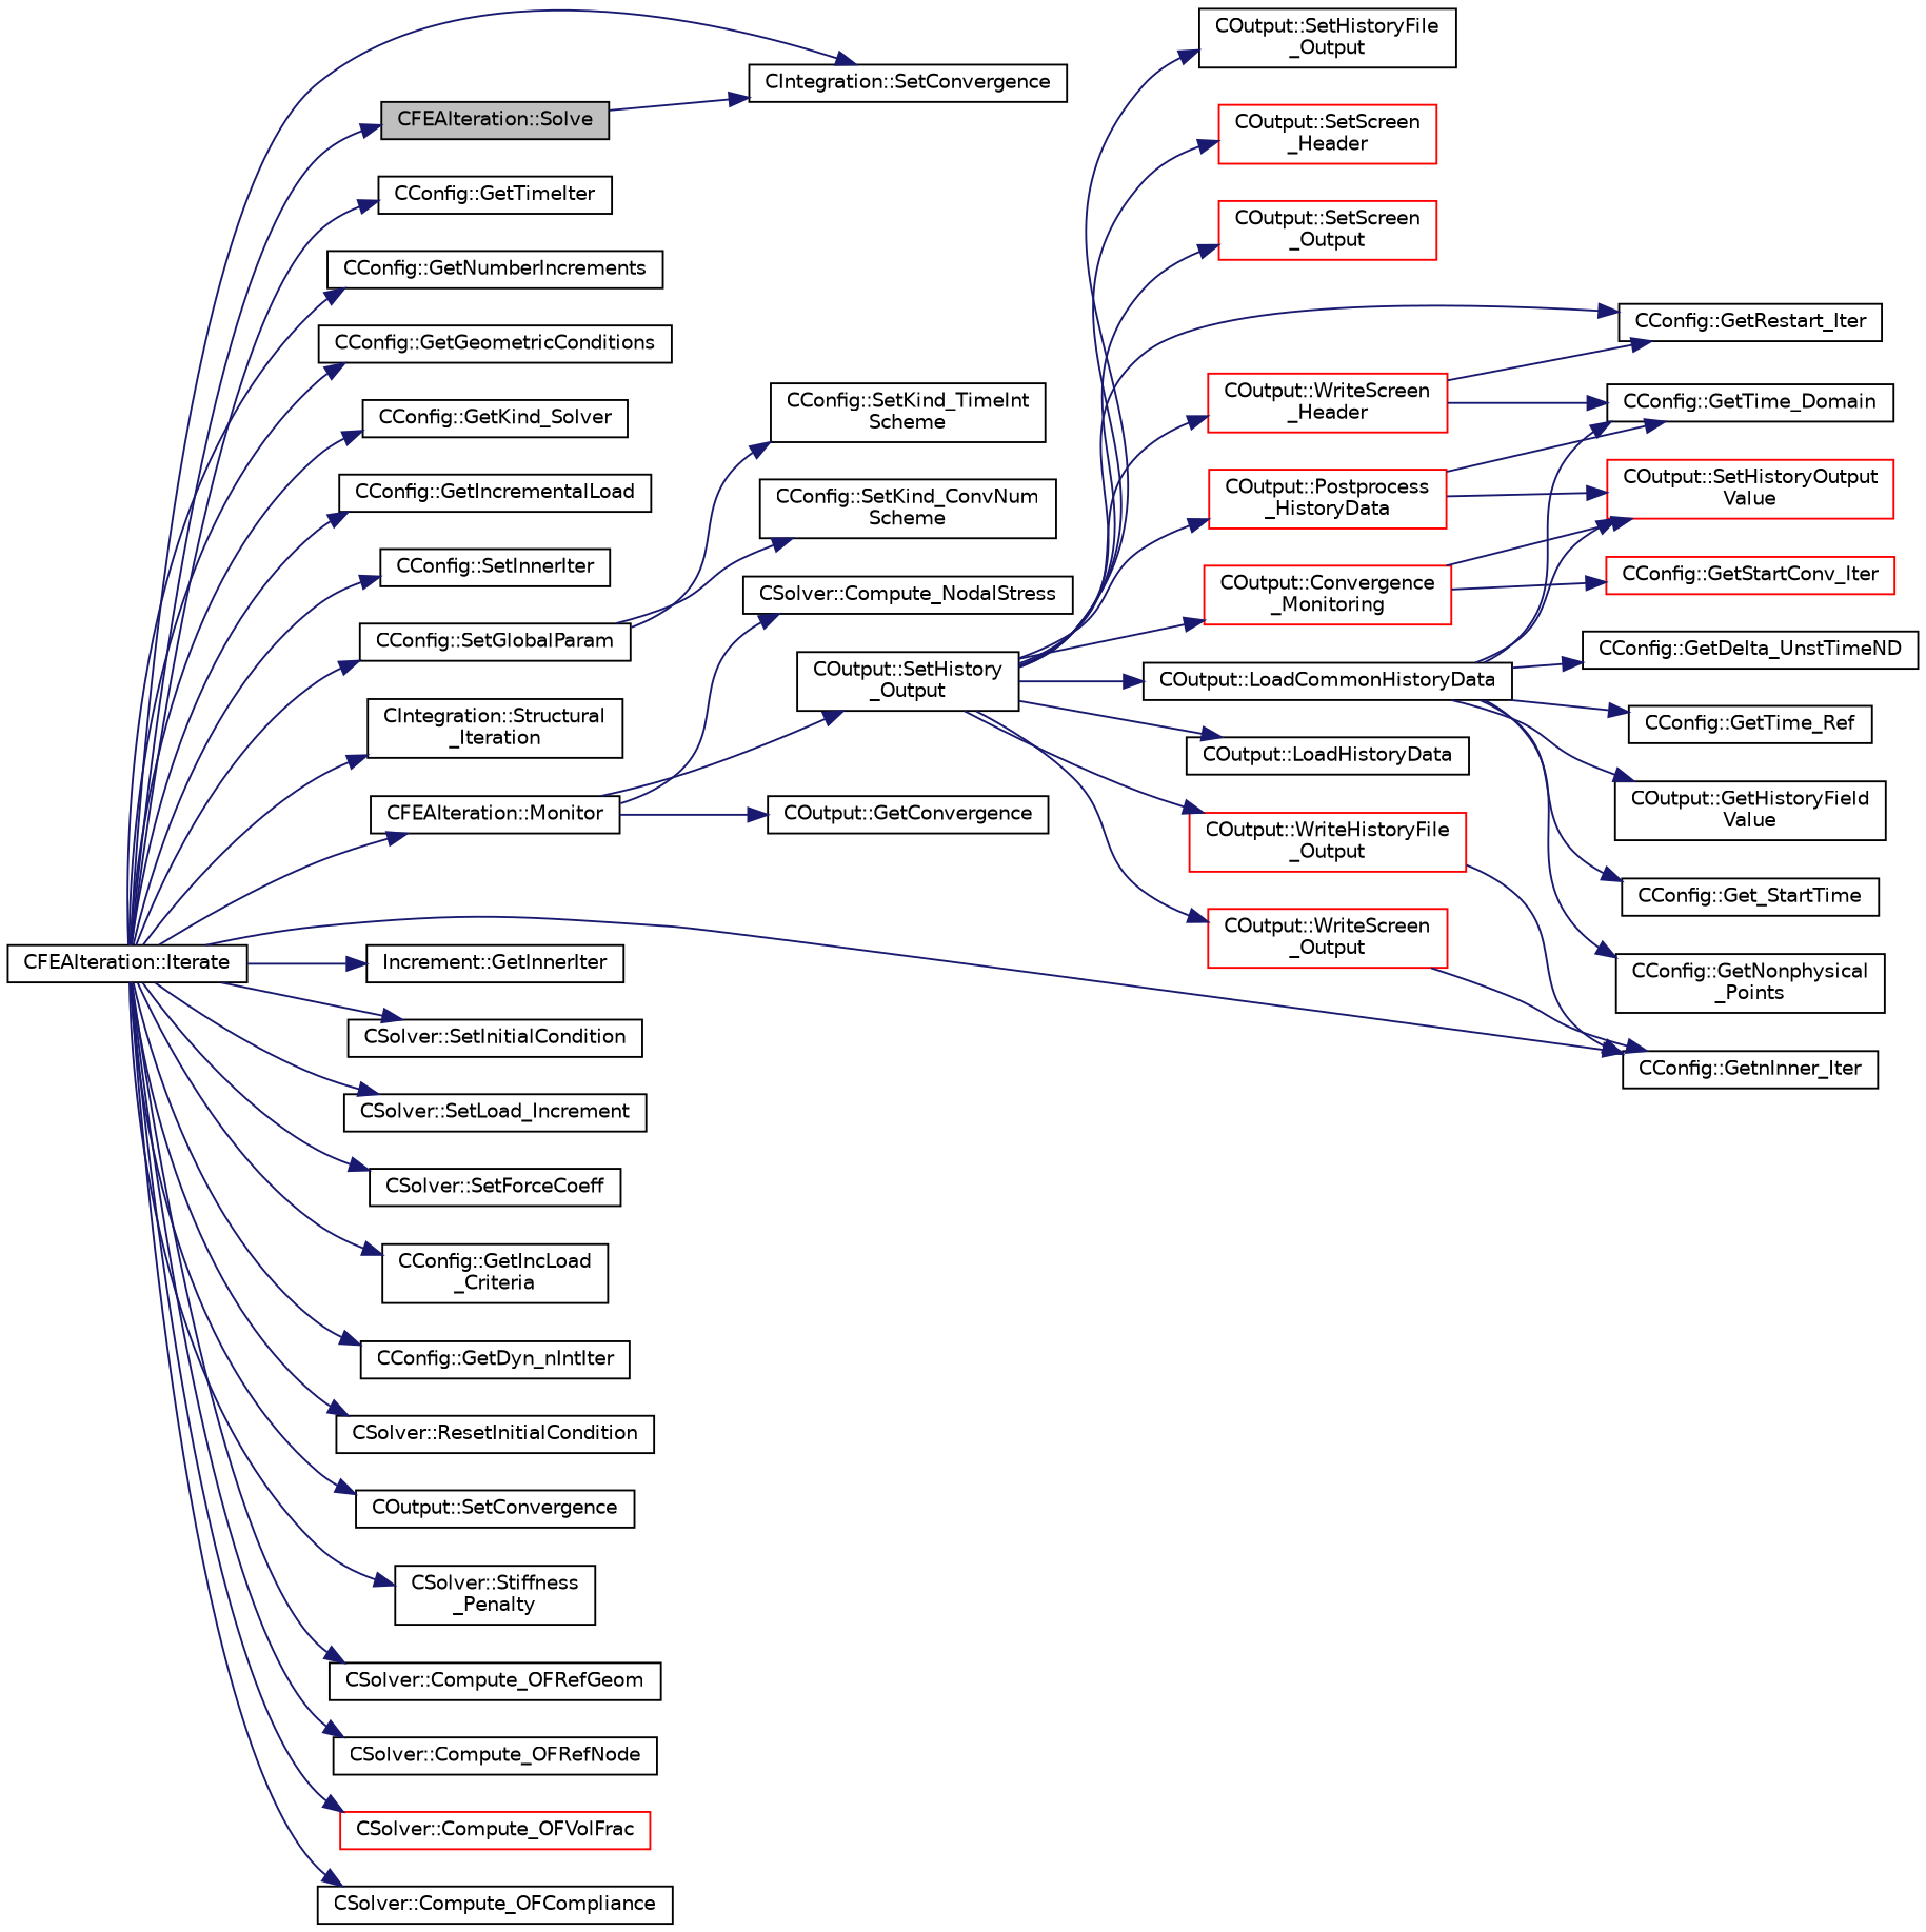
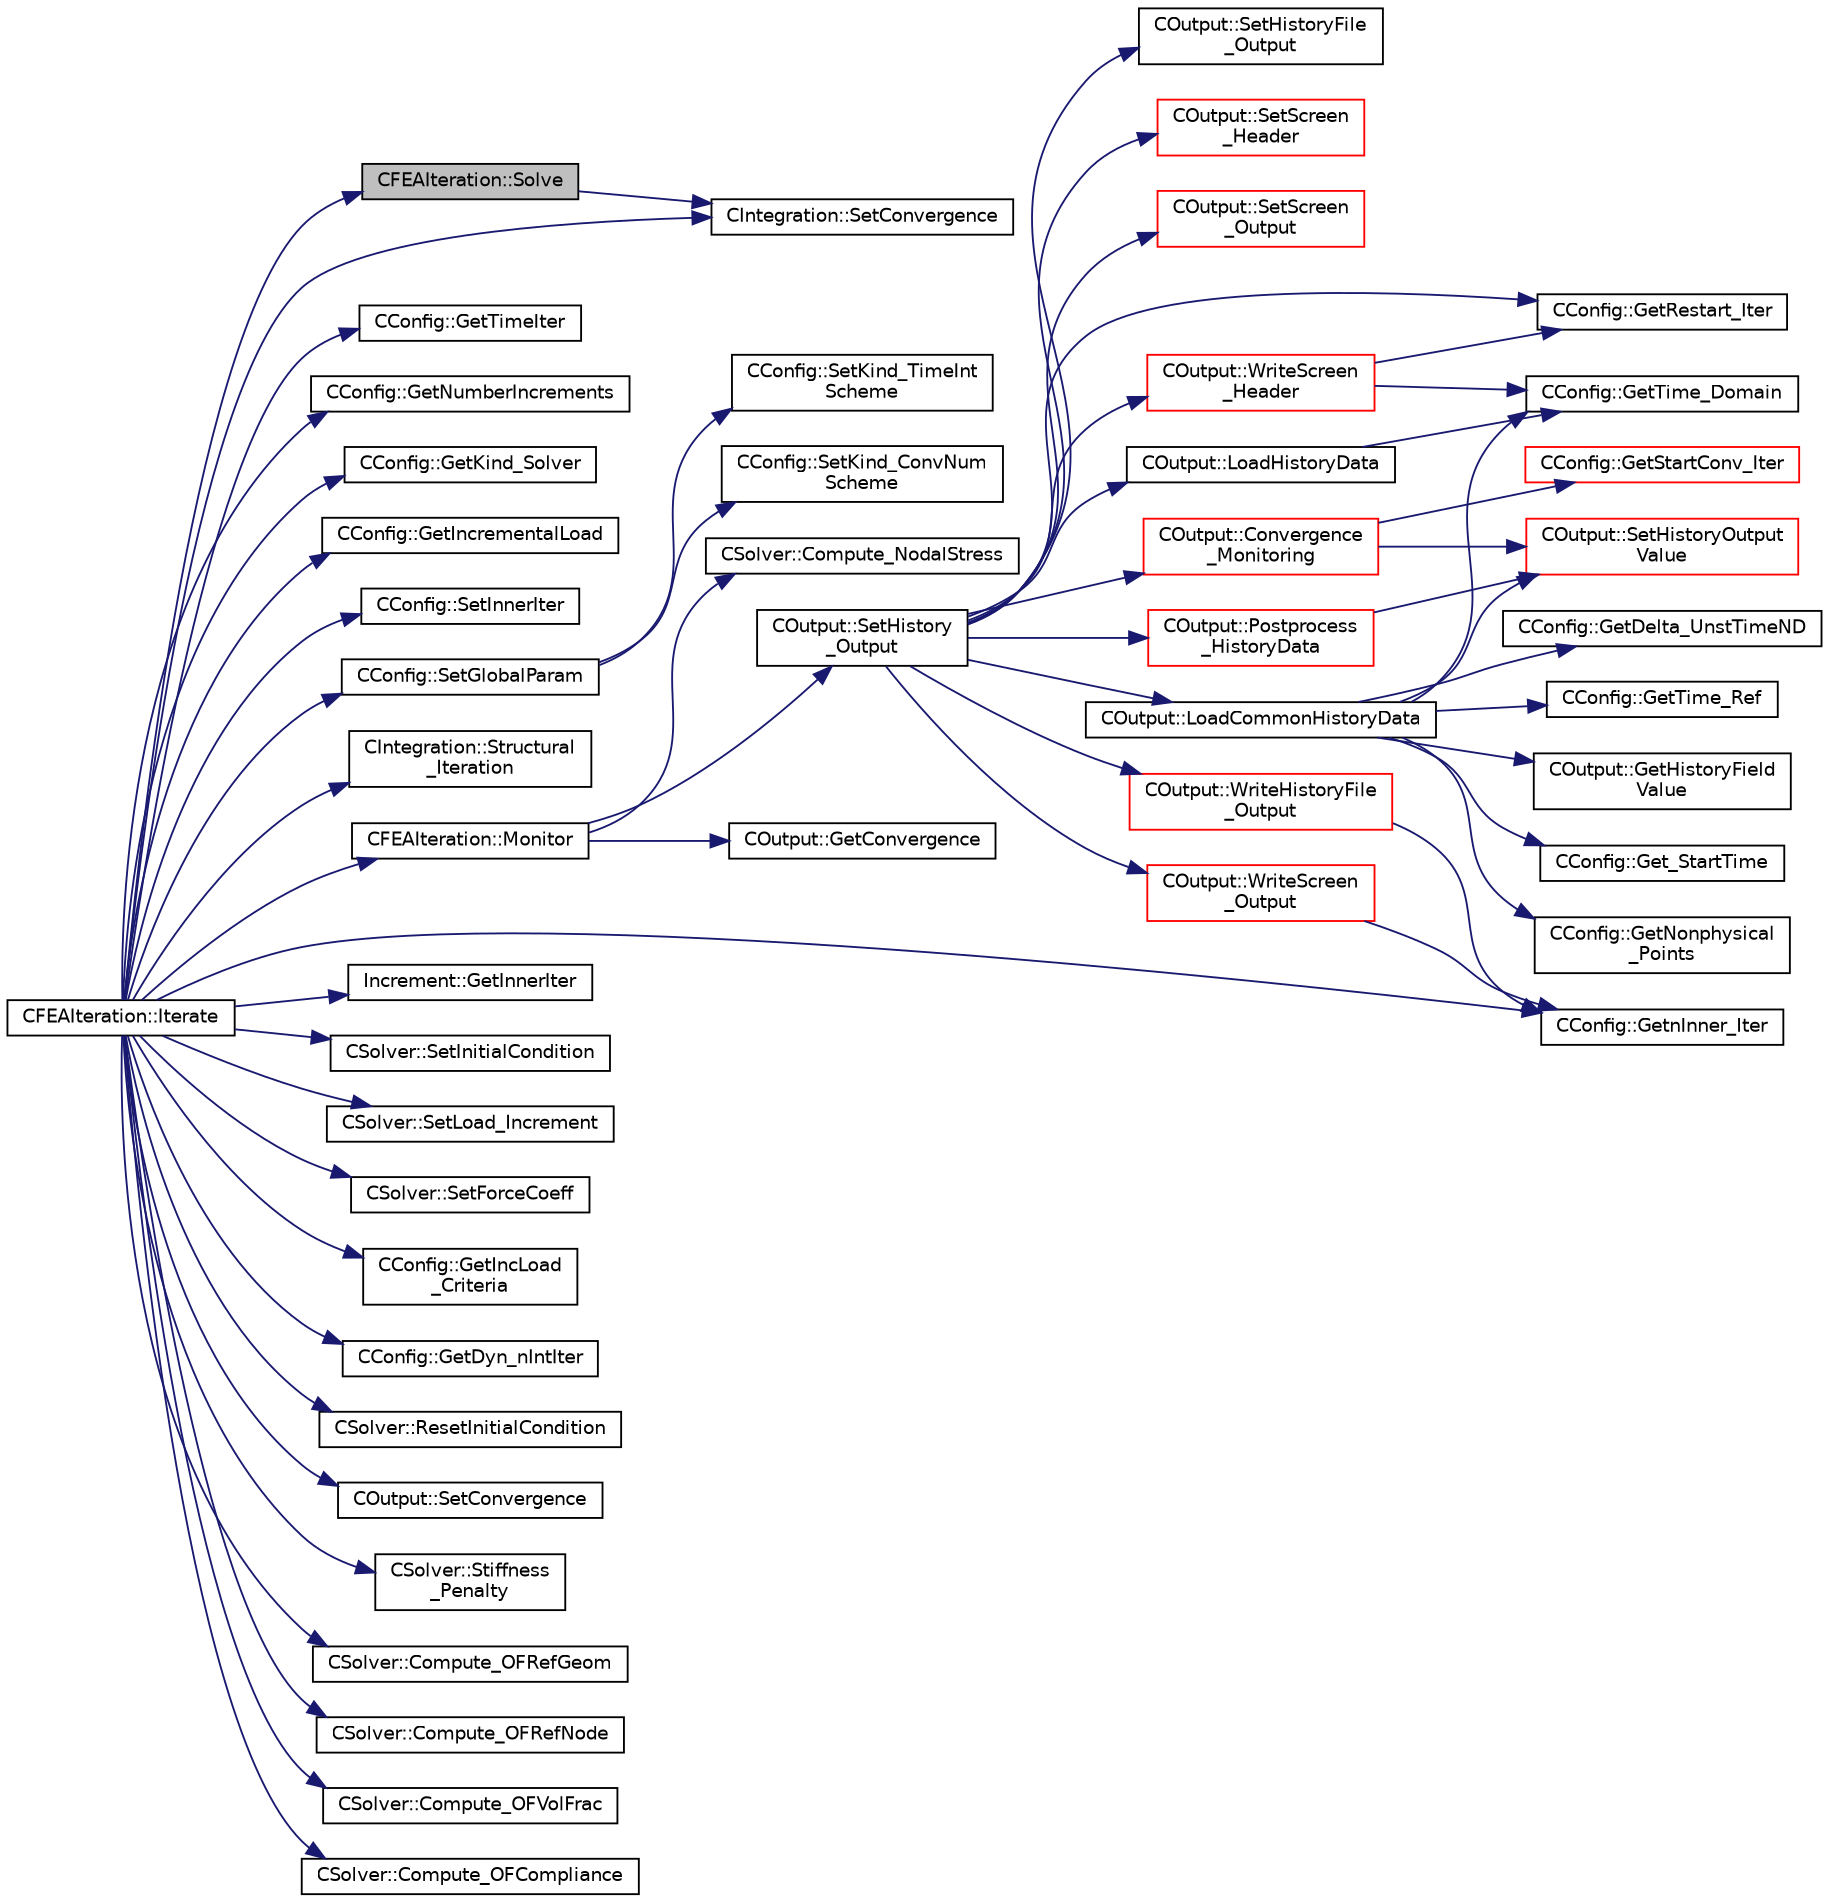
  digraph {
    rankdir=LR
    node [color=black fillcolor=white fontname=Helvetica fontsize=10 shape=record style=filled]
    edge [color=midnightblue fontname=Helvetica fontsize=10 labelfontname=Helvetica labelfontsize=10 style=solid]
    n1 [fillcolor=grey75 fontcolor=black height=0.2 label="CFEAIteration::Solve" width=0.4]
    n2 [height=0.2 label="CIntegration::SetConvergence" width=0.4]
    n3 [height=0.2 label="CFEAIteration::Iterate" width=0.4]
    n4 [height=0.2 label="CConfig::GetTimeIter" width=0.4]
    n5 [height=0.2 label="CConfig::GetNumberIncrements" width=0.4]
-   n6 [height=0.2 label="CConfig::GetGeometricConditions" width=0.4]
    n7 [height=0.2 label="CConfig::GetKind_Solver" width=0.4]
    n8 [height=0.2 label="CConfig::GetIncrementalLoad" width=0.4]
    n9 [height=0.2 label="CConfig::SetInnerIter" width=0.4]
    n10 [height=0.2 label="CConfig::SetGlobalParam" width=0.4]
    n11 [height=0.2 label="CIntegration::Structural\l_Iteration" width=0.4]
    n12 [height=0.2 label="CFEAIteration::Monitor" width=0.4]
    n13 [height=0.2 label="CConfig::GetnInner_Iter" width=0.4]
    n14 [height=0.2 label="Increment::GetInnerIter" width=0.4]
    n15 [height=0.2 label="CSolver::SetInitialCondition" width=0.4]
    n16 [height=0.2 label="CSolver::SetLoad_Increment" width=0.4]
    n17 [height=0.2 label="CSolver::SetForceCoeff" width=0.4]
    n18 [height=0.2 label="CConfig::GetIncLoad\l_Criteria" width=0.4]
    n19 [height=0.2 label="CConfig::GetDyn_nIntIter" width=0.4]
    n20 [height=0.2 label="CSolver::ResetInitialCondition" width=0.4]
    n21 [height=0.2 label="COutput::SetConvergence" width=0.4]
    n22 [height=0.2 label="CSolver::Stiffness\l_Penalty" width=0.4]
    n23 [height=0.2 label="CSolver::Compute_OFRefGeom" width=0.4]
    n24 [height=0.2 label="CSolver::Compute_OFRefNode" width=0.4]
-   n25 [color=red height=0.2 label="CSolver::Compute_OFVolFrac" width=0.4]
+   n25 [height=0.2 label="CSolver::Compute_OFVolFrac" width=0.4]
    n26 [height=0.2 label="CSolver::Compute_OFCompliance" width=0.4]
    n27 [height=0.2 label="CConfig::SetKind_ConvNum\lScheme" width=0.4]
    n28 [height=0.2 label="CConfig::SetKind_TimeInt\lScheme" width=0.4]
    n29 [height=0.2 label="CSolver::Compute_NodalStress" width=0.4]
    n30 [height=0.2 label="COutput::SetHistory\l_Output" width=0.4]
    n31 [height=0.2 label="COutput::GetConvergence" width=0.4]
    n32 [height=0.2 label="CConfig::GetRestart_Iter" width=0.4]
    n33 [height=0.2 label="COutput::LoadCommonHistoryData" width=0.4]
    n34 [height=0.2 label="COutput::LoadHistoryData" width=0.4]
    n35 [color=red height=0.2 label="COutput::Convergence\l_Monitoring" width=0.4]
    n36 [color=red height=0.2 label="COutput::Postprocess\l_HistoryData" width=0.4]
    n37 [color=red height=0.2 label="COutput::WriteHistoryFile\l_Output" width=0.4]
    n38 [height=0.2 label="COutput::SetHistoryFile\l_Output" width=0.4]
    n39 [color=red height=0.2 label="COutput::WriteScreen\l_Header" width=0.4]
    n40 [color=red height=0.2 label="COutput::SetScreen\l_Header" width=0.4]
    n41 [color=red height=0.2 label="COutput::WriteScreen\l_Output" width=0.4]
    n42 [color=red height=0.2 label="COutput::SetScreen\l_Output" width=0.4]
    n43 [color=red height=0.2 label="COutput::SetHistoryOutput\lValue" width=0.4]
    n44 [height=0.2 label="CConfig::GetTime_Domain" width=0.4]
    n45 [height=0.2 label="CConfig::GetDelta_UnstTimeND" width=0.4]
    n46 [height=0.2 label="CConfig::GetTime_Ref" width=0.4]
    n47 [height=0.2 label="COutput::GetHistoryField\lValue" width=0.4]
    n48 [height=0.2 label="CConfig::Get_StartTime" width=0.4]
    n49 [height=0.2 label="CConfig::GetNonphysical\l_Points" width=0.4]
    n50 [color=red height=0.2 label="CConfig::GetStartConv_Iter" width=0.4]
    n1 -> n2
    n3 -> n1
    n3 -> n2
    n3 -> n4
    n3 -> n5
-   n3 -> n6
    n3 -> n7
    n3 -> n8
    n3 -> n9
    n3 -> n10
    n3 -> n11
    n3 -> n12
    n3 -> n13
    n3 -> n14
    n3 -> n15
    n3 -> n16
    n3 -> n17
    n3 -> n18
    n3 -> n19
    n3 -> n20
    n3 -> n21
    n3 -> n22
    n3 -> n23
    n3 -> n24
    n3 -> n25
    n3 -> n26
    n10 -> n27
    n10 -> n28
    n12 -> n29
    n12 -> n30
    n12 -> n31
    n30 -> n32
    n30 -> n33
    n30 -> n34
    n30 -> n35
    n30 -> n36
    n30 -> n37
    n30 -> n38
    n30 -> n39
    n30 -> n40
    n30 -> n41
    n30 -> n42
    n33 -> n43
    n33 -> n44
    n33 -> n45
    n33 -> n46
    n33 -> n47
    n33 -> n48
    n33 -> n49
    n35 -> n43
    n35 -> n50
    n36 -> n43
-   n36 -> n44
+   n34 -> n44
    n37 -> n13
    n39 -> n32
    n39 -> n44
    n41 -> n13
  }
